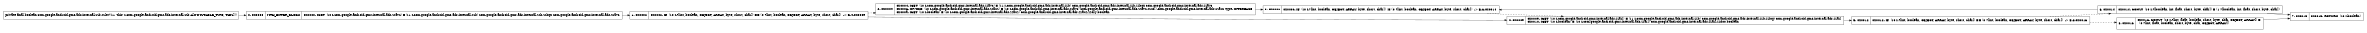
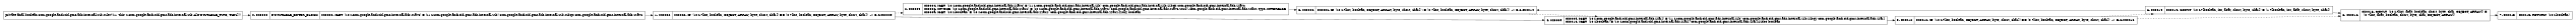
  digraph {
    rankdir=LR
    node [shape=record]
-   n1 [label="{0\:\ 0x0000|MTH_ENTER_BLOCK\l|0x0000: IGET  (r0 I:com.google.android.gms.internal.ads.zzavc) = (r1 I:com.google.android.gms.ads.internal.zzb) com.google.android.gms.ads.internal.zzb.zzbqx com.google.android.gms.internal.ads.zzavc \l}"]
+   n1 [label="{0\:\ 0x0000|IMMUTABLE_ENTER_BLOCK\l|0x0000: IGET  (r0 I:com.google.android.gms.internal.ads.zzavc) = (r1 I:com.google.android.gms.ads.internal.zzb) com.google.android.gms.ads.internal.zzb.zzbqx com.google.android.gms.internal.ads.zzavc \l}"]
    n2 [label="{1\:\ 0x0002|0x0002: IF  (r0 I:?[int, boolean, OBJECT, ARRAY, byte, short, char]) == (0 ?[int, boolean, OBJECT, ARRAY, byte, short, char])  \-\> B:4:0x000e \l}"]
    n3 [label="{2\:\ 0x0004|0x0004: IGET  (r0 I:com.google.android.gms.internal.ads.zzavc) = (r1 I:com.google.android.gms.ads.internal.zzb) com.google.android.gms.ads.internal.zzb.zzbqx com.google.android.gms.internal.ads.zzavc \l0x0006: INVOKE  (r0 I:com.google.android.gms.internal.ads.zzauz) = (r0 I:com.google.android.gms.internal.ads.zzavc) com.google.android.gms.internal.ads.zzavc.zzuc():com.google.android.gms.internal.ads.zzauz type: INTERFACE \l0x000a: IGET  (r0 I:boolean) = (r0 I:com.google.android.gms.internal.ads.zzauz) com.google.android.gms.internal.ads.zzauz.zzdry boolean \l}"]
    n4 [label="{4\:\ 0x000e|0x000e: IGET  (r0 I:com.google.android.gms.internal.ads.zzarl) = (r1 I:com.google.android.gms.ads.internal.zzb) com.google.android.gms.ads.internal.zzb.zzbqy com.google.android.gms.internal.ads.zzarl \l0x0010: IGET  (r0 I:boolean) = (r0 I:com.google.android.gms.internal.ads.zzarl) com.google.android.gms.internal.ads.zzarl.zzdoo boolean \l}"]
    n5 [label="{3\:\ 0x000c|0x000c: IF  (r0 I:?[int, boolean, OBJECT, ARRAY, byte, short, char]) != (0 ?[int, boolean, OBJECT, ARRAY, byte, short, char])  \-\> B:6:0x0014 \l}"]
    n6 [label="{5\:\ 0x0012|0x0012: IF  (r0 I:?[int, boolean, OBJECT, ARRAY, byte, short, char]) == (0 ?[int, boolean, OBJECT, ARRAY, byte, short, char])  \-\> B:8:0x0016 \l}"]
    n7 [label="{6\:\ 0x0014|0x0014: CONST  (r0 I:?[boolean, int, float, short, byte, char]) = (1 ?[boolean, int, float, short, byte, char]) \l}"]
    n8 [label="{7\:\ 0x0015|0x0015: RETURN  (r0 I:boolean) \l}"]
    n9 [label="{8\:\ 0x0016|0x0016: CONST  (r0 I:?[int, float, boolean, short, byte, char, OBJECT, ARRAY]) = \l  (0 ?[int, float, boolean, short, byte, char, OBJECT, ARRAY])\l \l}"]
    n10 [label="{private final boolean com.google.android.gms.ads.internal.zzb.zzkw((r1 'this' I:com.google.android.gms.ads.internal.zzb A[IMMUTABLE_TYPE, THIS])) }"]
    n1 -> n2
    n2 -> n3 [style=dashed]
    n2 -> n4
    n3 -> n5
    n4 -> n6
    n5 -> n4 [style=dashed]
    n6 -> n7 [style=dashed]
    n6 -> n9 [style=dashed]
    n7 -> n5
-   n7 -> n8
+   n7 -> n9
    n9 -> n8
    n10 -> n1
  }
